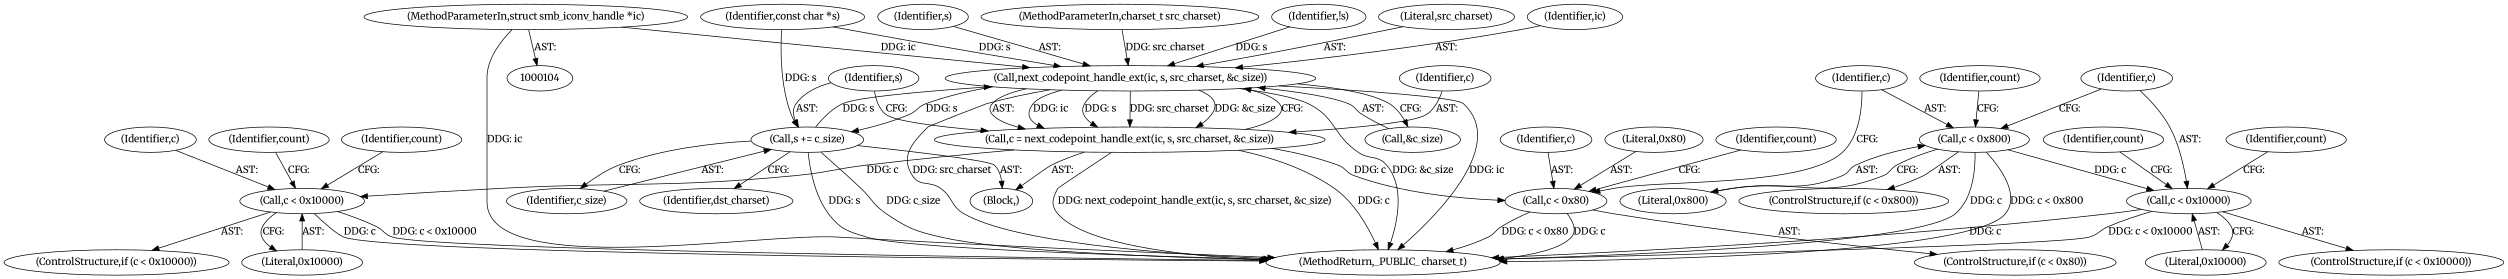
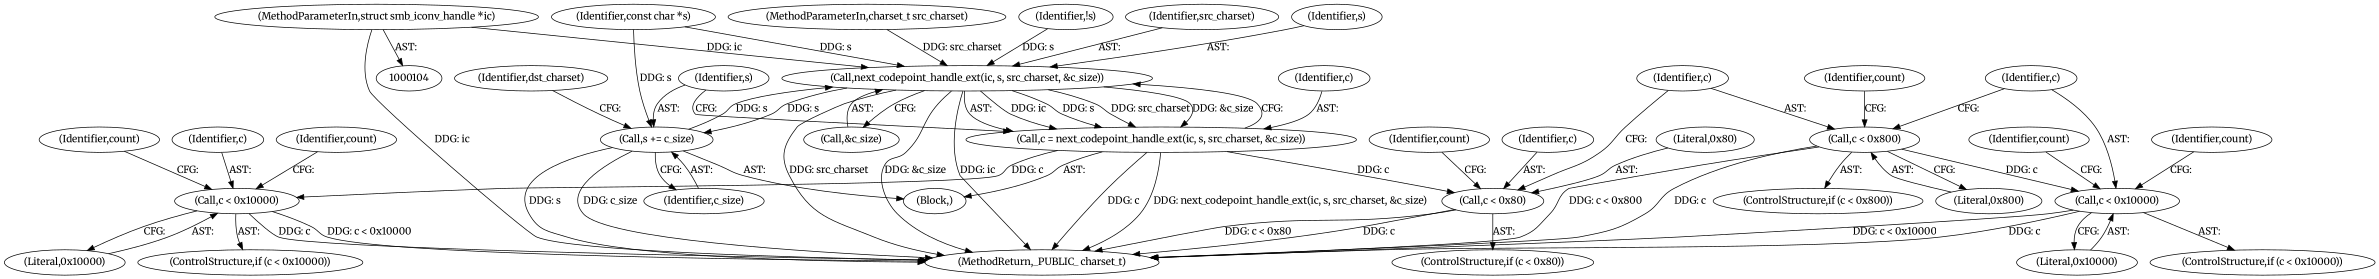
  digraph {
    fontname=Merriweather
    node [fontname=Merriweather]
    edge [fontname=Merriweather]
    n1 [label="(MethodParameterIn,struct smb_iconv_handle *ic)"]
    n2 [label="(Call,next_codepoint_handle_ext(ic, s, src_charset, &c_size))"]
    n3 [label="(MethodReturn,_PUBLIC_ charset_t)"]
    1000104
    n5 [label="(Call,c = next_codepoint_handle_ext(ic, s, src_charset, &c_size))"]
    n6 [label="(Call,s += c_size)"]
    n7 [label="(Call,&c_size)"]
    n8 [label="(Call,c < 0x10000)"]
    n9 [label="(Call,c < 0x80)"]
    n10 [label="(Block,)"]
    n11 [label="(Identifier,c_size)"]
    n12 [label="(Literal,0x10000)"]
    n13 [label="(ControlStructure,if (c < 0x10000))"]
    n14 [label="(ControlStructure,if (c < 0x80))"]
    n15 [label="(Call,c < 0x800)"]
    n16 [label="(Call,c < 0x10000)"]
    n17 [label="(ControlStructure,if (c < 0x800))"]
    n18 [label="(Literal,0x800)"]
    n19 [label="(Literal,0x80)"]
    n20 [label="(Literal,0x10000)"]
    n21 [label="(ControlStructure,if (c < 0x10000))"]
-   n22 [label="(Literal,src_charset)"]
+   n22 [label="(Identifier,src_charset)"]
    n23 [label="(Identifier,c)"]
    n24 [label="(Identifier,c)"]
    n25 [label="(Identifier,count)"]
    n26 [label="(Identifier,count)"]
-   n27 [label="(Identifier,ic)"]
    n28 [label="(Identifier,c)"]
    n29 [label="(Identifier,count)"]
    n30 [label="(Identifier,s)"]
    n31 [label="(Identifier,c)"]
    n32 [label="(Identifier,count)"]
    n33 [label="(Identifier,count)"]
    n34 [label="(Identifier,const char *s)"]
    n35 [label="(Identifier,s)"]
    n36 [label="(Identifier,count)"]
    n37 [label="(Identifier,dst_charset)"]
    n38 [label="(MethodParameterIn,charset_t src_charset)"]
    n39 [label="(Identifier,!s)"]
    n40 [label="(Identifier,c)"]
    n1 -> n2 [label="DDG: ic"]
    n1 -> n3 [label="DDG: ic"]
    n1 -> 1000104 [label="AST: "]
    n2 -> n3 [label="DDG: src_charset"]
    n2 -> n3 [label="DDG: &c_size"]
    n2 -> n3 [label="DDG: ic"]
    n2 -> n5 [label="AST: "]
    n2 -> n5 [label="DDG: ic"]
    n2 -> n5 [label="DDG: s"]
    n2 -> n5 [label="DDG: src_charset"]
    n2 -> n5 [label="DDG: &c_size"]
    n2 -> n6 [label="DDG: s"]
    n2 -> n7 [label="CFG: "]
    n5 -> n2 [label="CFG: "]
    n5 -> n3 [label="DDG: c"]
    n5 -> n3 [label="DDG: next_codepoint_handle_ext(ic, s, src_charset, &c_size)"]
    n5 -> n8 [label="DDG: c"]
    n5 -> n9 [label="DDG: c"]
    n5 -> n10 [label="AST: "]
    n6 -> n2 [label="DDG: s"]
    n6 -> n3 [label="DDG: s"]
    n6 -> n3 [label="DDG: c_size"]
    n6 -> n10 [label="AST: "]
    n6 -> n11 [label="CFG: "]
    n7 -> n2 [label="AST: "]
    n8 -> n3 [label="DDG: c"]
    n8 -> n3 [label="DDG: c < 0x10000"]
    n8 -> n12 [label="CFG: "]
    n8 -> n13 [label="AST: "]
    n9 -> n3 [label="DDG: c"]
    n9 -> n3 [label="DDG: c < 0x80"]
    n9 -> n14 [label="AST: "]
    n11 -> n6 [label="AST: "]
    n12 -> n8 [label="AST: "]
    n15 -> n3 [label="DDG: c"]
    n15 -> n3 [label="DDG: c < 0x800"]
    n15 -> n16 [label="DDG: c"]
    n15 -> n17 [label="AST: "]
    n15 -> n18 [label="CFG: "]
    n16 -> n3 [label="DDG: c < 0x10000"]
    n16 -> n3 [label="DDG: c"]
    n16 -> n20 [label="CFG: "]
    n16 -> n21 [label="AST: "]
    n18 -> n15 [label="AST: "]
    n19 -> n9 [label="AST: "]
    n20 -> n16 [label="AST: "]
    n22 -> n2 [label="AST: "]
    n23 -> n8 [label="AST: "]
    n24 -> n9 [label="CFG: "]
    n24 -> n15 [label="AST: "]
    n25 -> n8 [label="CFG: "]
    n26 -> n16 [label="CFG: "]
-   n27 -> n2 [label="AST: "]
    n28 -> n5 [label="AST: "]
    n29 -> n9 [label="CFG: "]
    n30 -> n5 [label="CFG: "]
    n30 -> n6 [label="AST: "]
    n31 -> n15 [label="CFG: "]
    n31 -> n16 [label="AST: "]
    n32 -> n8 [label="CFG: "]
    n33 -> n16 [label="CFG: "]
    n34 -> n2 [label="DDG: s"]
    n34 -> n6 [label="DDG: s"]
    n35 -> n2 [label="AST: "]
    n36 -> n15 [label="CFG: "]
-   n6 -> n37 [label="CFG: "]
+   n37 -> n6 [label="CFG: "]
    n38 -> n2 [label="DDG: src_charset"]
    n39 -> n2 [label="DDG: s"]
    n40 -> n9 [label="AST: "]
  }
